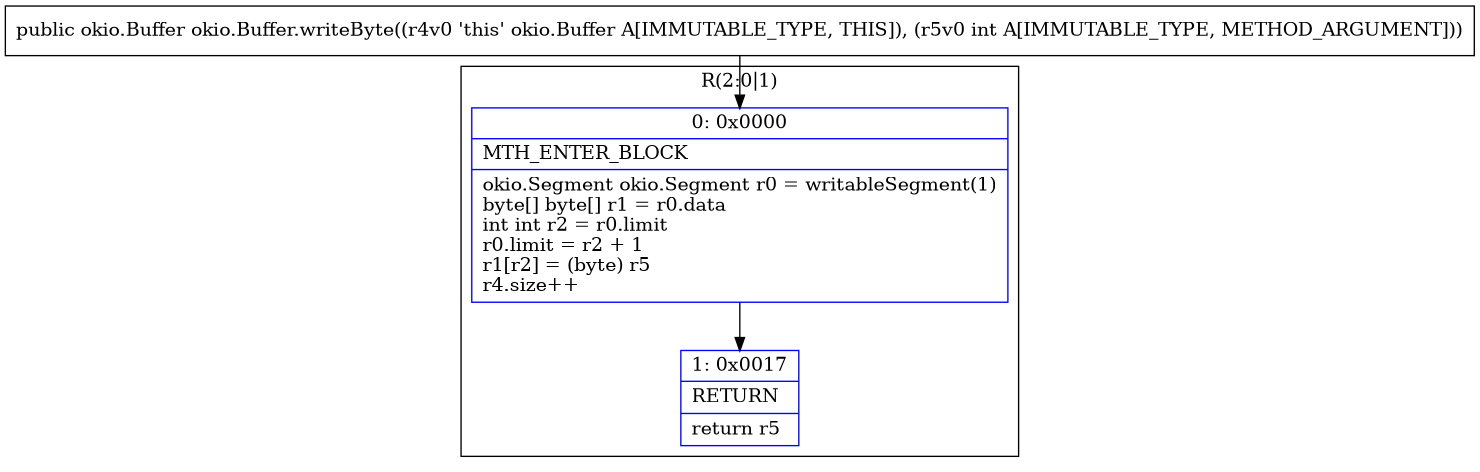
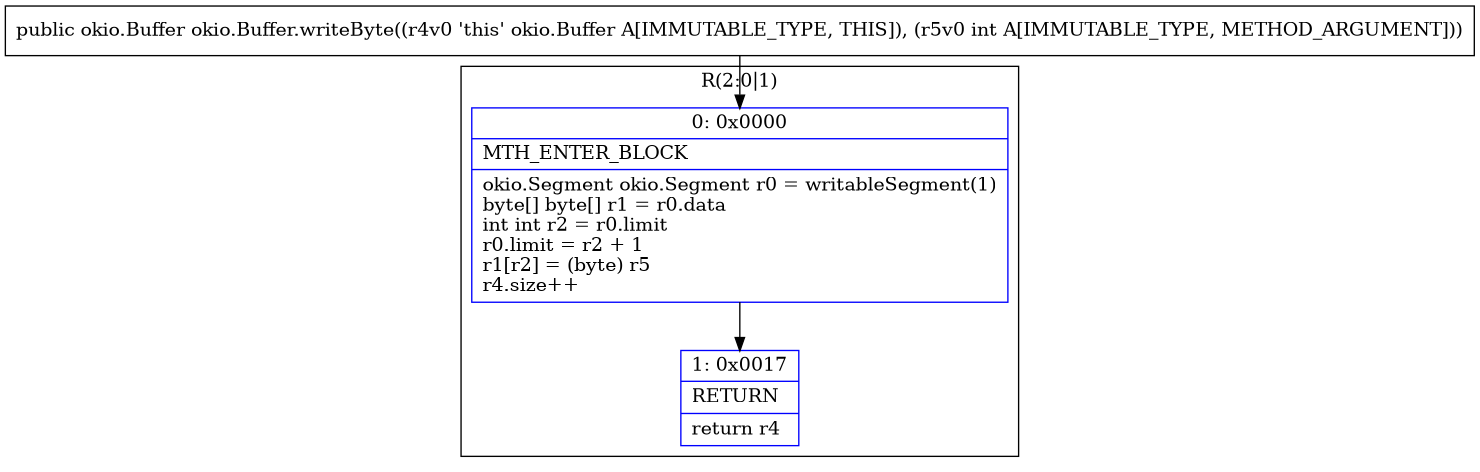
  digraph {
    node [color=blue shape=record]
    n1 [label="{0\:\ 0x0000|MTH_ENTER_BLOCK\l|okio.Segment okio.Segment r0 = writableSegment(1)\lbyte[] byte[] r1 = r0.data\lint int r2 = r0.limit\lr0.limit = r2 + 1\lr1[r2] = (byte) r5\lr4.size++\l}"]
-   n2 [label="{1\:\ 0x0017|RETURN\l|return r5\l}"]
+   n2 [label="{1\:\ 0x0017|RETURN\l|return r4\l}"]
    n3 [label="{public okio.Buffer okio.Buffer.writeByte((r4v0 'this' okio.Buffer A[IMMUTABLE_TYPE, THIS]), (r5v0 int A[IMMUTABLE_TYPE, METHOD_ARGUMENT])) }" color=""]
    subgraph cluster_1 {
      label="R(2:0|1)"
      n1
      n2
    }
    n1 -> n2
    n3 -> n1
  }
